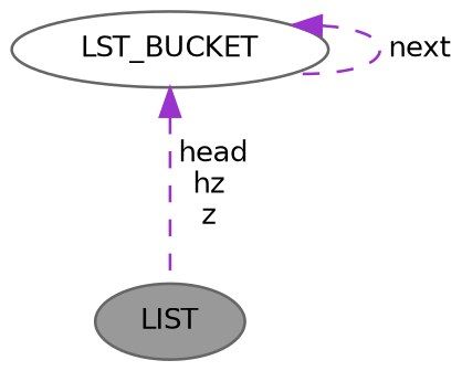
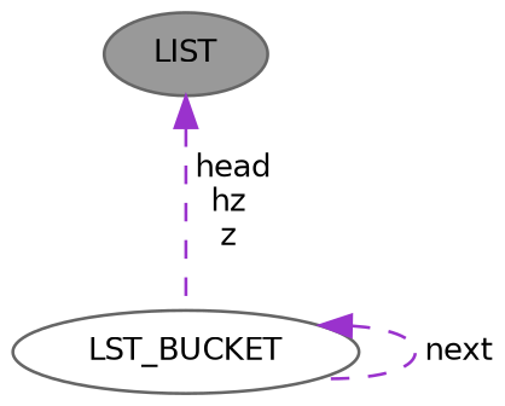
  digraph {
    node [color=gray40 fontname=Helvetica fontsize=10 shape=ellipse style=filled]
    edge [color=darkorchid3 dir=back fontname=Helvetica fontsize=10 labelfontname=Helvetica labelfontsize=10 style=dashed]
    n1 [fillcolor=grey60 fontcolor=black height=0.2 label=LIST width=0.4]
    n2 [fillcolor=white height=0.2 label=LST_BUCKET width=0.4]
-   n2 -> n1 [label=" head\nhz\nz"]
+   n1 -> n2 [label=" head\nhz\nz"]
    n2 -> n2 [label=" next"]
  }
